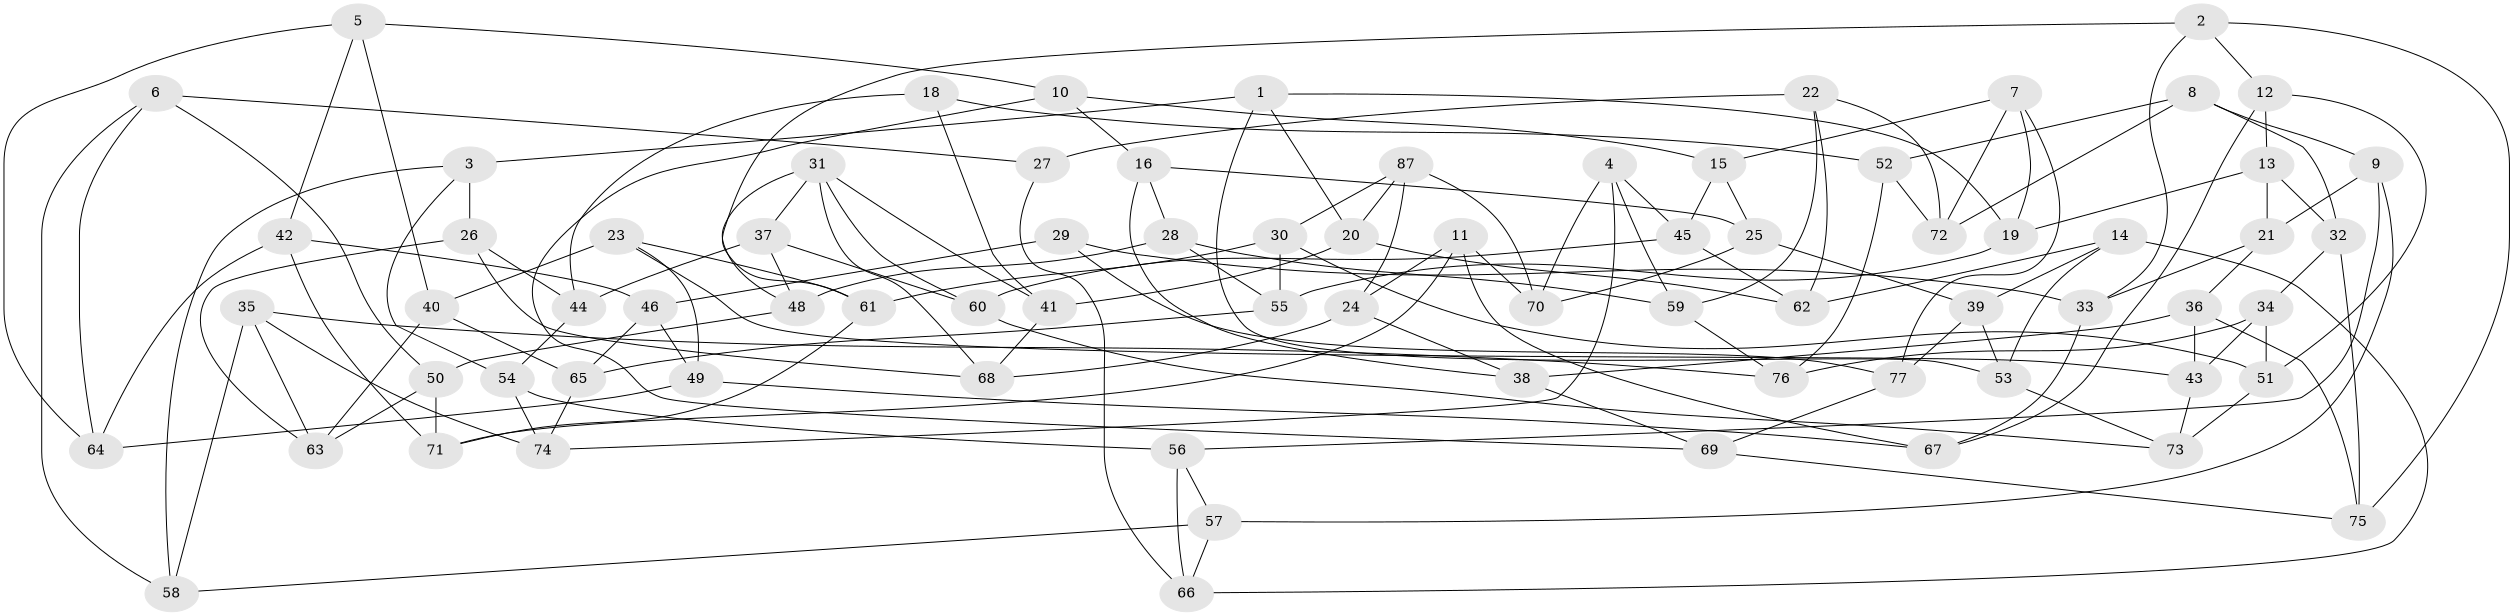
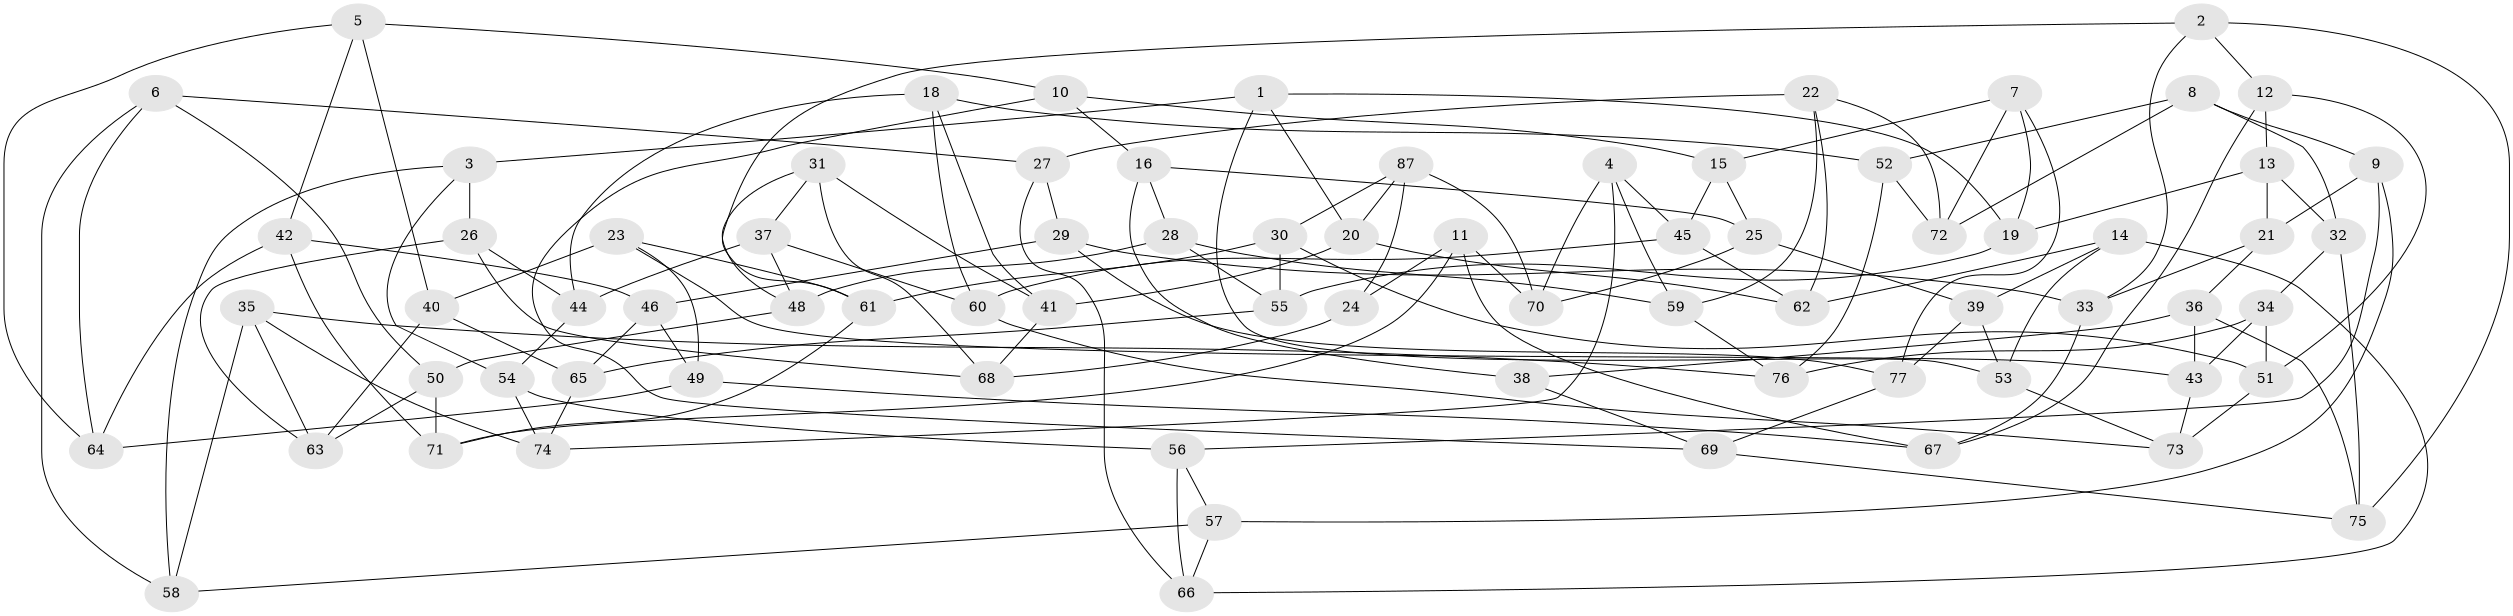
  graph {
    node [color=gray90 style=filled]
    1
    3
    19
    20
    53
    26
    54
    58
    55
    62
    41
    73
    2
    12
    33
    61
    75
    67
    13
    51
    71
    44
    68
    63
    74
    56
    4
    45
    59
    70
    60
    76
    5
    10
    40
    42
    64
    15
    16
    69
    65
    46
    6
    27
    50
    66
    29
    7
    n49 [label=77]
    72
    25
    8
    9
    32
    52
    21
    57
    34
    36
    28
    38
    11
    24
    14
    39
    48
    n67 [label=87]
    30
    18
    43
    22
    23
    49
    31
    37
    35
    1 -- 3
    1 -- 19
    1 -- 20
    1 -- 53
    3 -- 26
    3 -- 54
    3 -- 58
    19 -- 55
    20 -- 62
    20 -- 41
    53 -- 73
    26 -- 44
    26 -- 68
    26 -- 63
    54 -- 74
    54 -- 56
    55 -- 65
    41 -- 68
    2 -- 12
    2 -- 33
    2 -- 61
    2 -- 75
    12 -- 67
    12 -- 13
    12 -- 51
    33 -- 67
    61 -- 71
    13 -- 19
    13 -- 32
    13 -- 21
    51 -- 73
    44 -- 54
    56 -- 66
    56 -- 57
    4 -- 74
    4 -- 45
    4 -- 59
    4 -- 70
    45 -- 62
    45 -- 60
    59 -- 76
    60 -- 73
    5 -- 10
    5 -- 40
    5 -- 42
    5 -- 64
    10 -- 15
    10 -- 16
    10 -- 69
    40 -- 63
    40 -- 65
    42 -- 71
    42 -- 64
    42 -- 46
    15 -- 45
    15 -- 25
    16 -- 25
    16 -- 28
    16 -- 38
    69 -- 75
    65 -- 74
    46 -- 65
    46 -- 49
    6 -- 58
    6 -- 64
    6 -- 27
    6 -- 50
    27 -- 66
+   27 -- 29
    50 -- 71
    50 -- 63
    29 -- 33
    29 -- 46
    29 -- n49
    7 -- 19
    7 -- 15
    7 -- n49
    7 -- 72
    n49 -- 69
    25 -- 70
    25 -- 39
    8 -- 72
    8 -- 9
    8 -- 32
    8 -- 52
    9 -- 56
    9 -- 21
    9 -- 57
    32 -- 75
    32 -- 34
    52 -- 76
    52 -- 72
    21 -- 33
    21 -- 36
    57 -- 58
    57 -- 66
    34 -- 51
    34 -- 76
    34 -- 43
    36 -- 75
    36 -- 38
    36 -- 43
    28 -- 55
    28 -- 59
    28 -- 48
    38 -- 69
    11 -- 67
    11 -- 71
    11 -- 70
    11 -- 24
    24 -- 68
-   24 -- 38
    14 -- 53
    14 -- 62
    14 -- 66
    14 -- 39
    39 -- 53
    39 -- n49
    48 -- 50
    n67 -- 20
    n67 -- 70
    n67 -- 24
    n67 -- 30
    30 -- 55
    30 -- 61
    30 -- 51
    18 -- 41
    18 -- 44
-   31 -- 60
+   18 -- 60
    18 -- 52
    43 -- 73
    22 -- 62
    22 -- 59
    22 -- 27
    22 -- 72
    23 -- 61
    23 -- 40
    23 -- 43
    23 -- 49
    49 -- 67
    49 -- 64
    31 -- 41
    31 -- 68
    31 -- 48
    31 -- 37
    37 -- 44
    37 -- 60
    37 -- 48
    35 -- 58
    35 -- 63
    35 -- 74
    35 -- 76
  }
